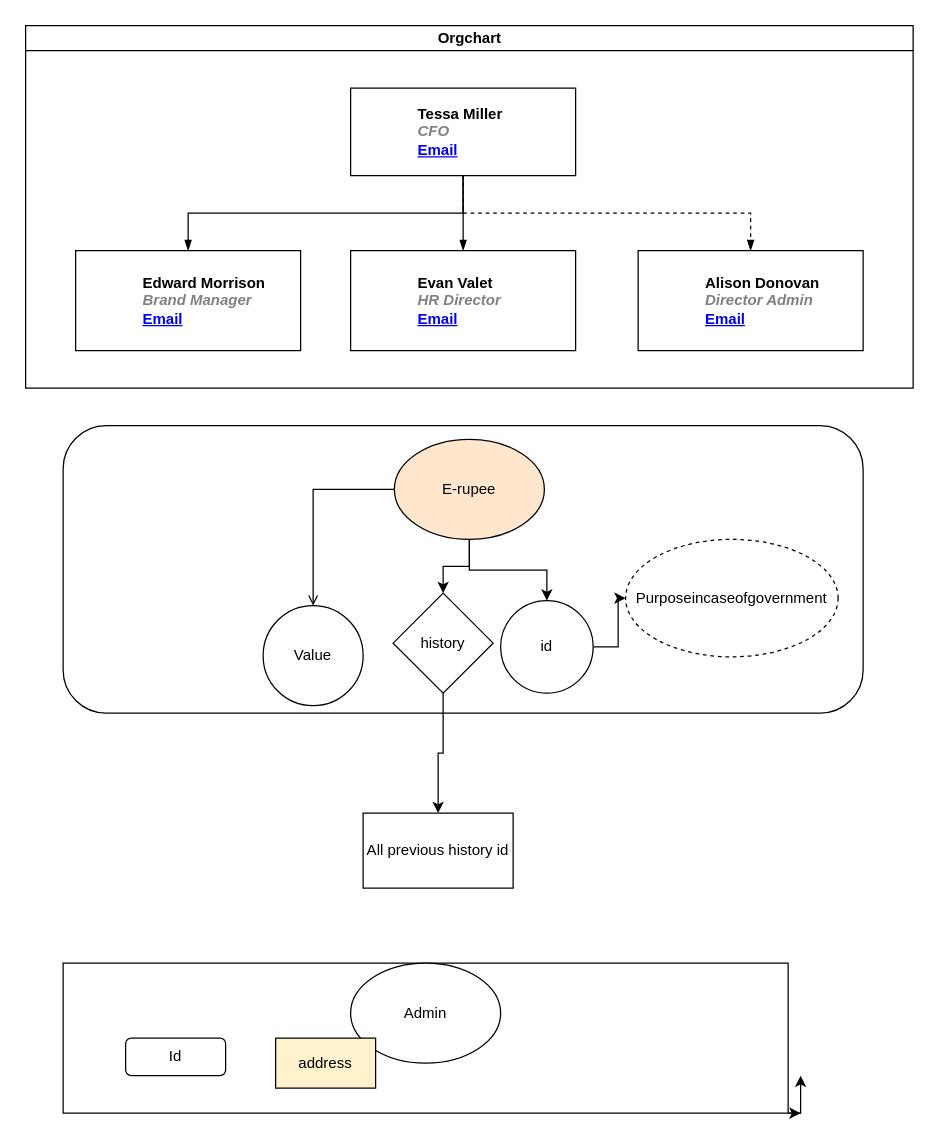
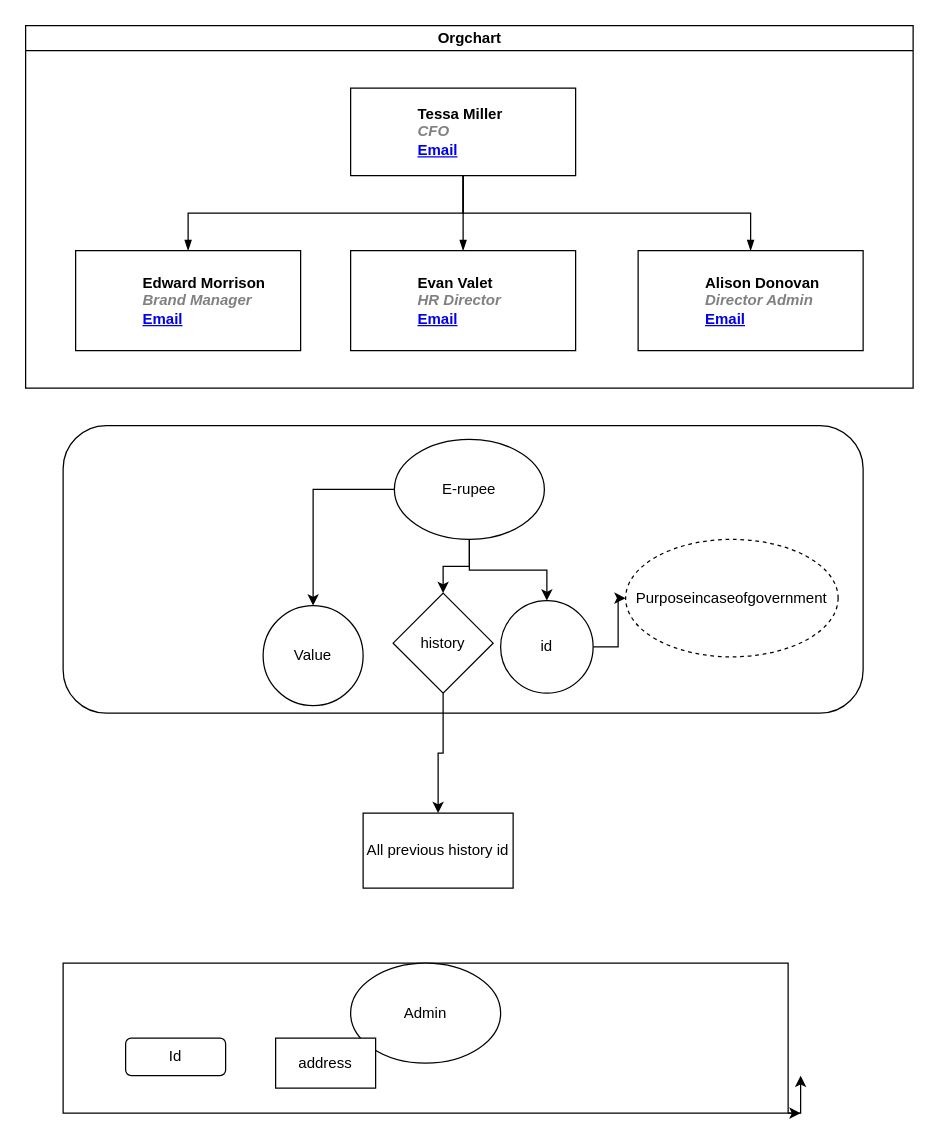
  <mxCell id="0" />
  <mxCell id="1" parent="0" />
  <mxCell id="2" value="Orgchart" style="swimlane;html=1;startSize=20;horizontal=1;containerType=tree;glass=0;" parent="1" vertex="1"><mxGeometry x="20" y="20" width="710" height="290" as="geometry" /></mxCell>
  <mxCell id="3" value="Tessa Miller&lt;br&gt;&lt;i style=&quot;color: gray&quot;&gt;CFO&lt;/i&gt;&lt;br&gt;&lt;a href=&quot;mailto:me@example.com&quot;&gt;Email&lt;/a&gt;" style="label;image=https://cdn3.iconfinder.com/data/icons/user-avatars-1/512/users-3-128.png;whiteSpace=wrap;html=1;rounded=0;glass=0;treeMoving=1;treeFolding=1;" parent="2" vertex="1"><mxGeometry x="260" y="50" width="180" height="70" as="geometry" /></mxCell>
  <mxCell id="4" value="" style="endArrow=blockThin;endFill=1;fontSize=11;edgeStyle=elbowEdgeStyle;elbow=vertical;rounded=0;" parent="2" source="3" target="5" edge="1"><mxGeometry relative="1" as="geometry" /></mxCell>
  <mxCell id="5" value="Edward Morrison&lt;br&gt;&lt;i style=&quot;color: gray&quot;&gt;Brand Manager&lt;/i&gt;&lt;br&gt;&lt;a href=&quot;mailto:me@example.com&quot;&gt;Email&lt;/a&gt;" style="label;image=https://cdn3.iconfinder.com/data/icons/user-avatars-1/512/users-10-3-128.png;whiteSpace=wrap;html=1;rounded=0;glass=0;treeFolding=1;treeMoving=1;" parent="2" vertex="1"><mxGeometry x="40" y="180" width="180" height="80" as="geometry" /></mxCell>
  <mxCell id="6" value="" style="endArrow=blockThin;endFill=1;fontSize=11;edgeStyle=elbowEdgeStyle;elbow=vertical;rounded=0;" parent="2" source="3" target="7" edge="1"><mxGeometry relative="1" as="geometry" /></mxCell>
  <mxCell id="7" value="Evan Valet&lt;br&gt;&lt;i style=&quot;color: gray&quot;&gt;HR Director&lt;/i&gt;&lt;br&gt;&lt;a href=&quot;mailto:me@example.com&quot;&gt;Email&lt;/a&gt;" style="label;image=https://cdn3.iconfinder.com/data/icons/user-avatars-1/512/users-9-2-128.png;whiteSpace=wrap;html=1;rounded=0;glass=0;treeFolding=1;treeMoving=1;" parent="2" vertex="1"><mxGeometry x="260" y="180" width="180" height="80" as="geometry" /></mxCell>
- <mxCell id="8" value="" style="endArrow=blockThin;endFill=1;fontSize=11;edgeStyle=elbowEdgeStyle;elbow=vertical;rounded=0;dashed=1;" parent="2" source="3" target="9" edge="1"><mxGeometry relative="1" as="geometry" /></mxCell>
+ <mxCell id="8" value="" style="endArrow=blockThin;endFill=1;fontSize=11;edgeStyle=elbowEdgeStyle;elbow=vertical;rounded=0;" parent="2" source="3" target="9" edge="1"><mxGeometry relative="1" as="geometry" /></mxCell>
  <mxCell id="9" value="Alison Donovan&lt;br&gt;&lt;i style=&quot;color: gray&quot;&gt;Director Admin&lt;/i&gt;&lt;br&gt;&lt;a href=&quot;mailto:me@example.com&quot;&gt;Email&lt;/a&gt;" style="label;image=https://cdn3.iconfinder.com/data/icons/user-avatars-1/512/users-2-128.png;whiteSpace=wrap;html=1;rounded=0;glass=0;" parent="2" vertex="1"><mxGeometry x="490" y="180" width="180" height="80" as="geometry" /></mxCell>
  <mxCell id="10" value="" style="rounded=1;whiteSpace=wrap;html=1;" vertex="1" parent="1"><mxGeometry x="50" y="340" width="640" height="230" as="geometry" /></mxCell>
  <mxCell id="11" style="edgeStyle=orthogonalEdgeStyle;rounded=0;orthogonalLoop=1;jettySize=auto;html=1;" edge="1" parent="1" source="14" target="19"><mxGeometry relative="1" as="geometry" /></mxCell>
  <mxCell id="12" style="edgeStyle=orthogonalEdgeStyle;rounded=0;orthogonalLoop=1;jettySize=auto;html=1;" edge="1" parent="1" source="14" target="16"><mxGeometry relative="1" as="geometry" /></mxCell>
- <mxCell id="13" style="edgeStyle=orthogonalEdgeStyle;rounded=0;orthogonalLoop=1;jettySize=auto;html=1;endArrow=open;" edge="1" parent="1" source="14" target="17"><mxGeometry relative="1" as="geometry" /></mxCell>
- <mxCell id="14" value="E-rupee" style="ellipse;whiteSpace=wrap;html=1;fillColor=#ffe6cc;" vertex="1" parent="1"><mxGeometry x="315" y="351" width="120" height="80" as="geometry" /></mxCell>
+ <mxCell id="13" style="edgeStyle=orthogonalEdgeStyle;rounded=0;orthogonalLoop=1;jettySize=auto;html=1;" edge="1" parent="1" source="14" target="17"><mxGeometry relative="1" as="geometry" /></mxCell>
+ <mxCell id="14" value="E-rupee" style="ellipse;whiteSpace=wrap;html=1;" vertex="1" parent="1"><mxGeometry x="315" y="351" width="120" height="80" as="geometry" /></mxCell>
  <mxCell id="15" style="edgeStyle=orthogonalEdgeStyle;rounded=0;orthogonalLoop=1;jettySize=auto;html=1;" edge="1" parent="1" source="16" target="21"><mxGeometry relative="1" as="geometry" /></mxCell>
  <mxCell id="16" value="history" style="rhombus;whiteSpace=wrap;html=1;aspect=fixed;" vertex="1" parent="1"><mxGeometry x="314" y="474" width="80" height="80" as="geometry" /></mxCell>
  <mxCell id="17" value="Value" style="ellipse;whiteSpace=wrap;html=1;aspect=fixed;" vertex="1" parent="1"><mxGeometry x="210" y="484" width="80" height="80" as="geometry" /></mxCell>
  <mxCell id="18" style="edgeStyle=orthogonalEdgeStyle;rounded=0;orthogonalLoop=1;jettySize=auto;html=1;" edge="1" parent="1" source="19" target="20"><mxGeometry relative="1" as="geometry" /></mxCell>
  <mxCell id="19" value="id" style="ellipse;whiteSpace=wrap;html=1;aspect=fixed;" vertex="1" parent="1"><mxGeometry x="400" y="480" width="74" height="74" as="geometry" /></mxCell>
  <mxCell id="20" value="Purposeincaseofgovernment" style="ellipse;whiteSpace=wrap;html=1;dashed=1;" vertex="1" parent="1"><mxGeometry x="500" y="431" width="170" height="94" as="geometry" /></mxCell>
  <mxCell id="21" value="All previous history id" style="rounded=0;whiteSpace=wrap;html=1;" vertex="1" parent="1"><mxGeometry x="290" y="650" width="120" height="60" as="geometry" /></mxCell>
  <mxCell id="22" style="edgeStyle=orthogonalEdgeStyle;rounded=0;orthogonalLoop=1;jettySize=auto;html=1;exitX=1;exitY=1;exitDx=0;exitDy=0;" edge="1" parent="1" source="24"><mxGeometry relative="1" as="geometry"><mxPoint x="640" y="860" as="targetPoint" /></mxGeometry></mxCell>
  <mxCell id="23" style="edgeStyle=orthogonalEdgeStyle;rounded=0;orthogonalLoop=1;jettySize=auto;html=1;exitX=1;exitY=1;exitDx=0;exitDy=0;" edge="1" parent="1" source="24"><mxGeometry relative="1" as="geometry"><mxPoint x="640" y="890" as="targetPoint" /></mxGeometry></mxCell>
  <mxCell id="24" value="" style="rounded=0;whiteSpace=wrap;html=1;" vertex="1" parent="1"><mxGeometry x="50" y="770" width="580" height="120" as="geometry" /></mxCell>
  <mxCell id="25" value="Admin" style="ellipse;whiteSpace=wrap;html=1;" vertex="1" parent="1"><mxGeometry x="280" y="770" width="120" height="80" as="geometry" /></mxCell>
  <mxCell id="26" value="Id" style="rounded=1;whiteSpace=wrap;html=1;" vertex="1" parent="1"><mxGeometry x="100" y="830" width="80" height="30" as="geometry" /></mxCell>
- <mxCell id="27" value="address" style="rounded=0;whiteSpace=wrap;html=1;fillColor=#fff2cc;" vertex="1" parent="1"><mxGeometry x="220" y="830" width="80" height="40" as="geometry" /></mxCell>
+ <mxCell id="27" value="address" style="rounded=0;whiteSpace=wrap;html=1;" vertex="1" parent="1"><mxGeometry x="220" y="830" width="80" height="40" as="geometry" /></mxCell>
